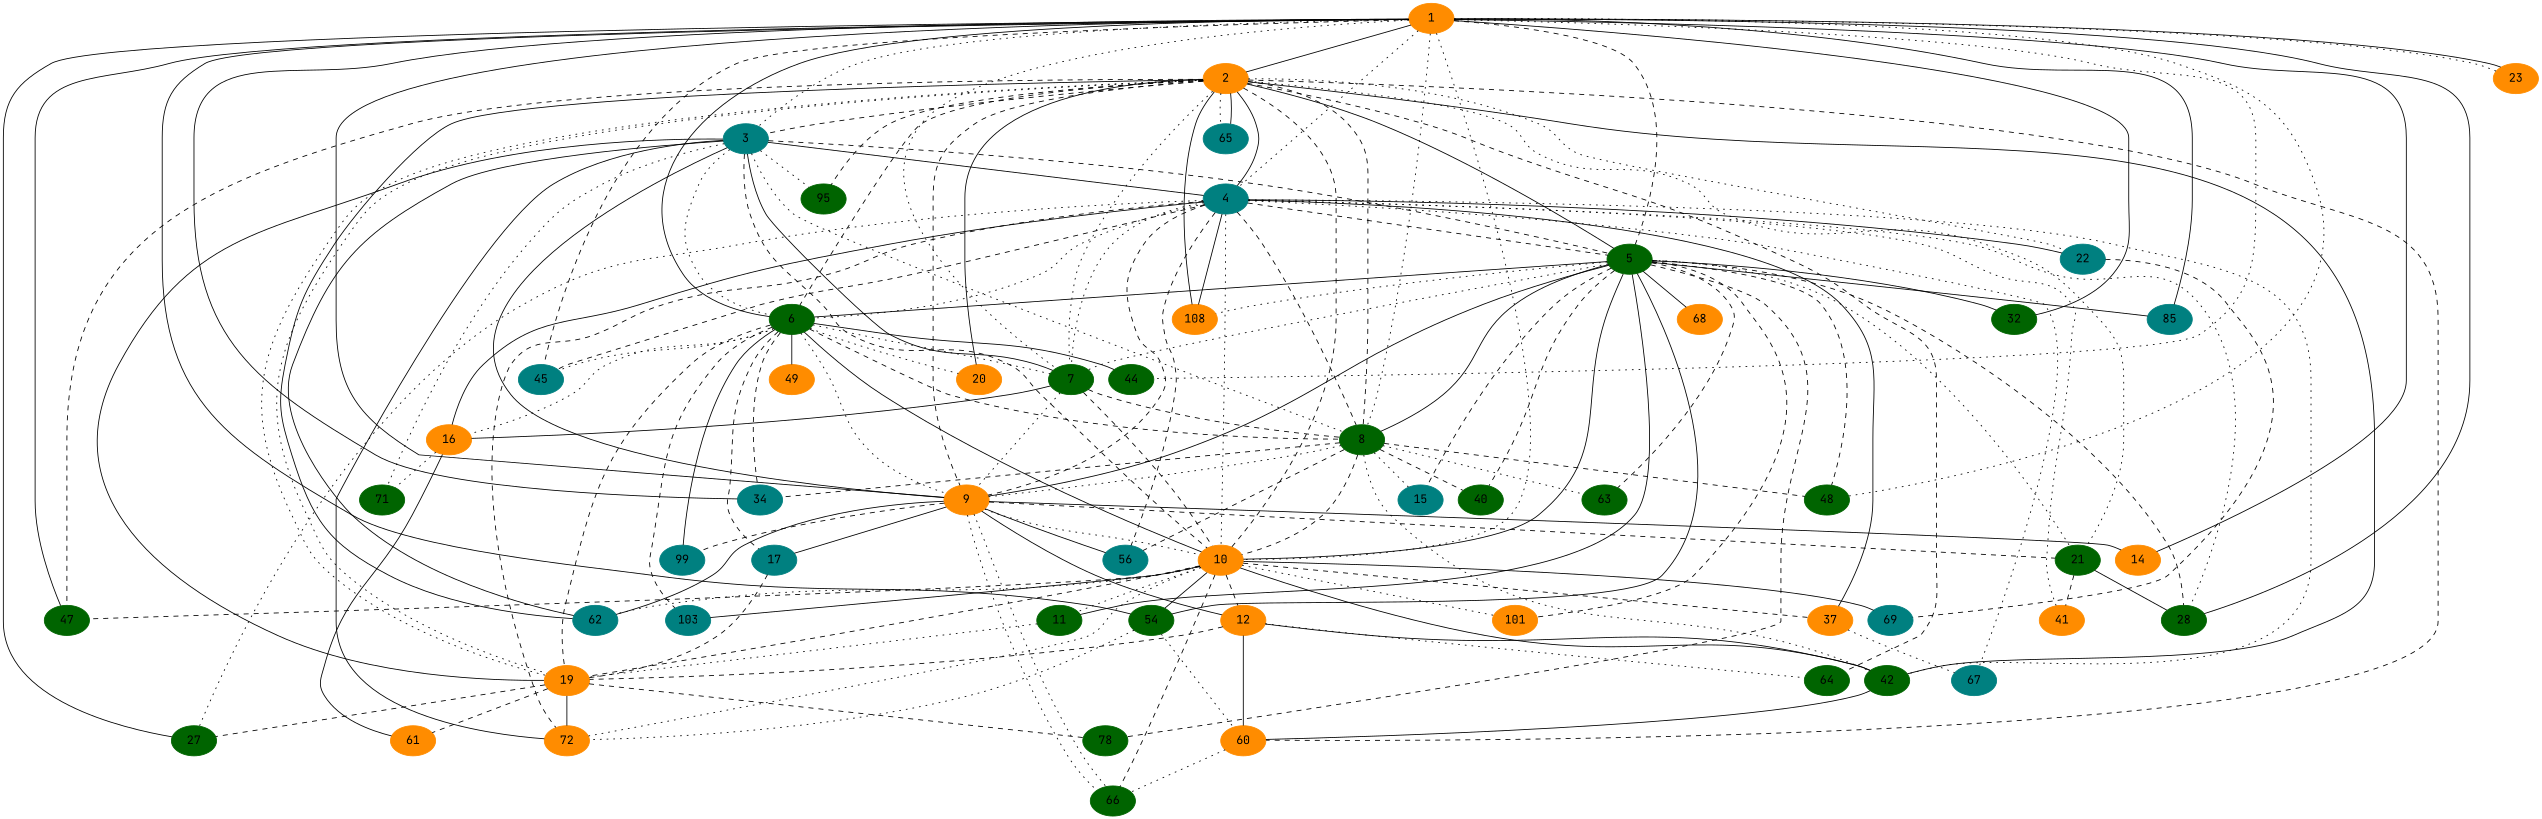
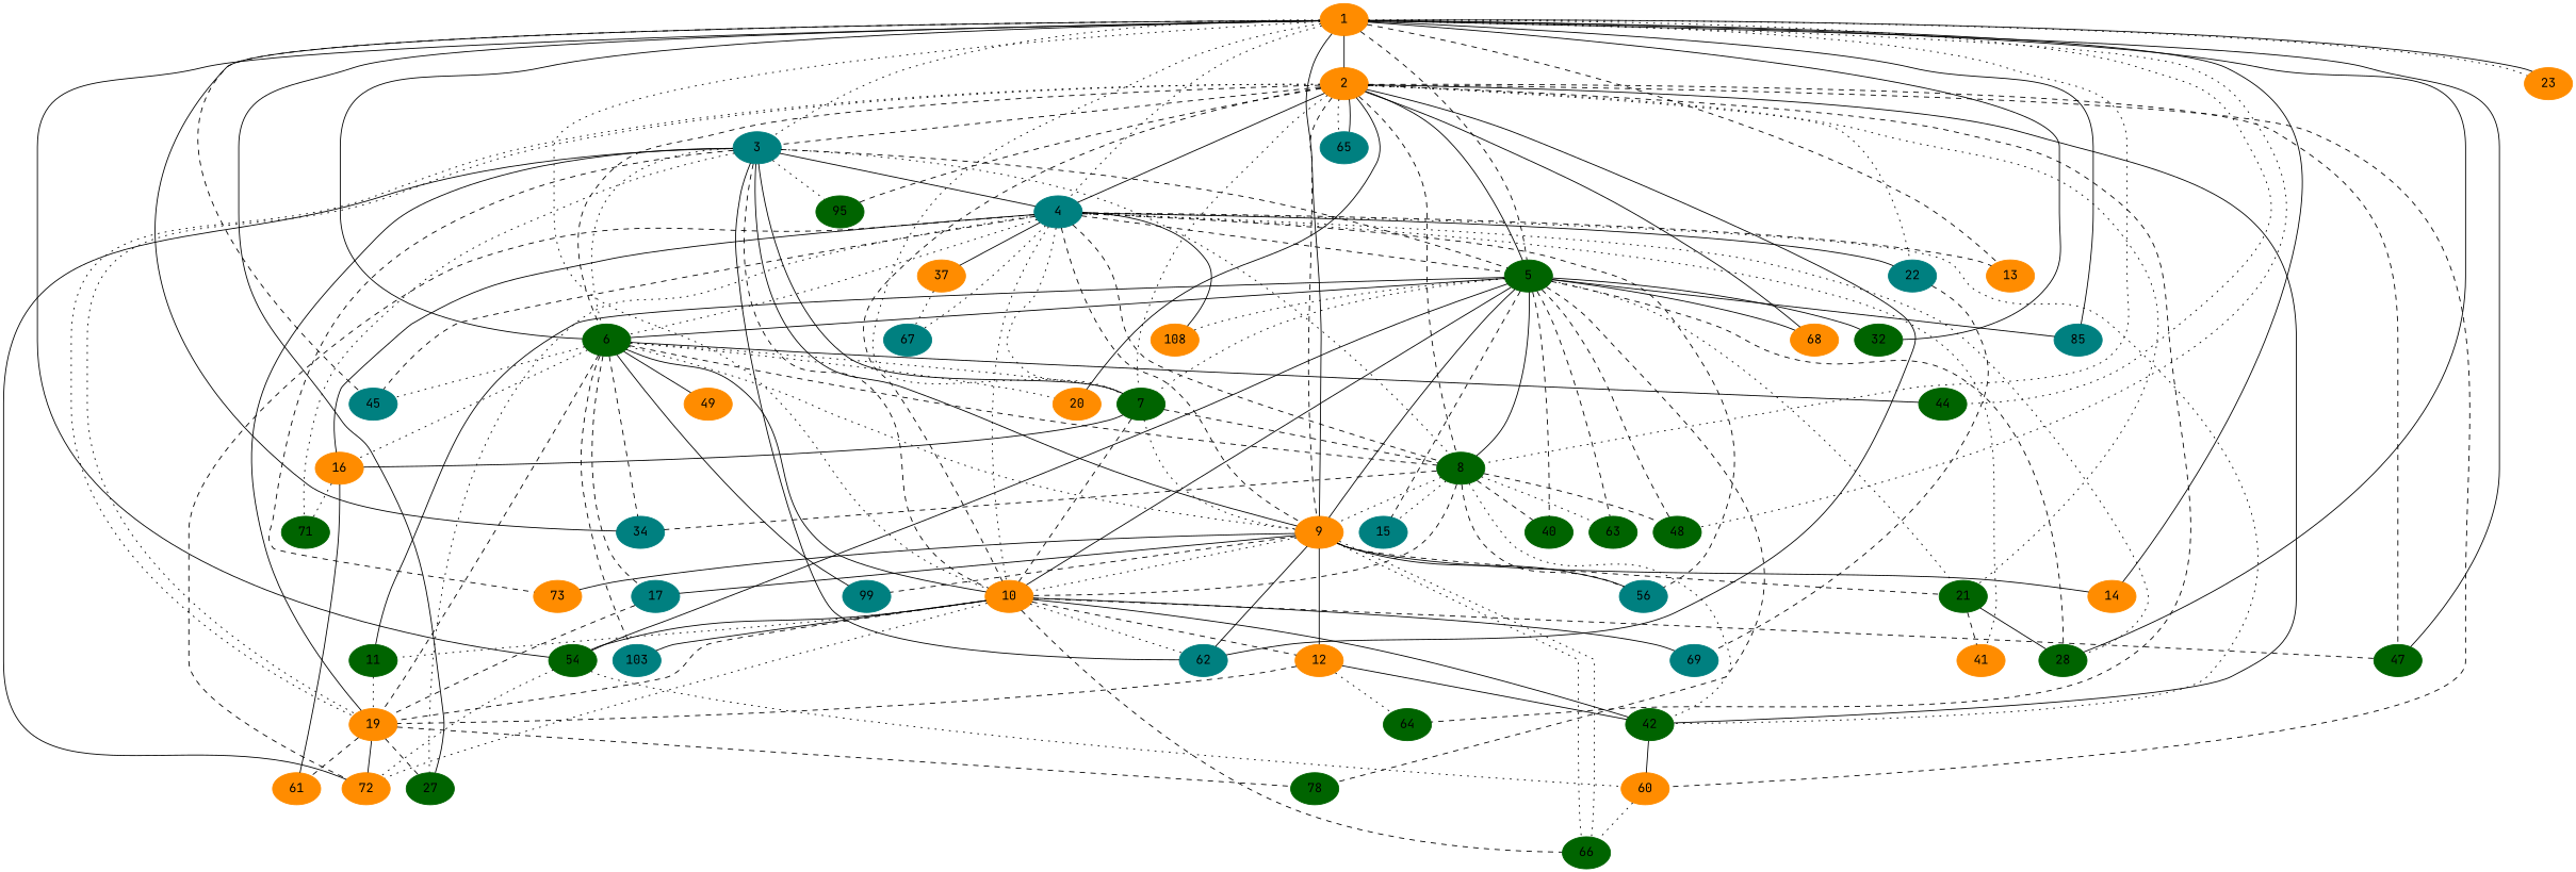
  graph {
    fontname="JetBrains Mono"
    node [color=darkorange fontname="JetBrains Mono" style=filled]
    edge [fontname="JetBrains Mono" style=solid]
    1
    2
    3 [color=teal]
    4 [color=teal super="+39+18"]
    5 [color=darkgreen super="+38"]
    6 [color=darkgreen]
    7 [color=darkgreen]
    8 [color=darkgreen super="+77+57+79+58+51+24+23+80+83+110+36+25"]
    9 [super="+35+31+33+29"]
    10
+   13
    14
    n13 [label=23]
    27 [color=darkgreen super="+115"]
    28 [color=darkgreen]
    32 [color=darkgreen]
    34 [color=teal super="+113"]
    44 [color=darkgreen]
    45 [color=teal super="+59"]
    47 [color=darkgreen super="+81"]
    48 [color=darkgreen super="+100"]
    54 [color=darkgreen super="+107+84"]
    85 [color=teal]
    19 [super="+75+50+53"]
    20
    21 [color=darkgreen super="+30"]
    22 [color=teal]
    42 [color=darkgreen super="+43+93"]
    60 [super="+76+104"]
    62 [color=teal super="+91"]
    64 [color=darkgreen]
    65 [color=teal]
    68 [super="+90"]
    95 [color=darkgreen]
    71 [color=darkgreen]
    72 [super="+88"]
+   73
    16 [super="+94"]
    37
    41
    56 [color=teal super="+92"]
    67 [color=teal]
    108
    11 [color=darkgreen super="+98"]
    15 [color=teal]
    40 [color=darkgreen]
    63 [color=darkgreen]
    78 [color=darkgreen]
-   101
    49
    17 [color=teal super="+112+82"]
    99 [color=teal]
    103 [color=teal]
    12 [super="+106+55"]
    66 [color=darkgreen super="+87"]
    69 [color=teal]
    61
    1 -- 2
    1 -- 3 [style=dotted]
    1 -- 4 [style=dotted weight=2]
    1 -- 5 [style=dashed]
    1 -- 6
    1 -- 7 [style=dotted]
    1 -- 8 [style=dotted weight=3]
    1 -- 9 [weight=3]
    1 -- 10 [style=dotted]
+   1 -- 13 [style=dashed]
    1 -- 14
    1 -- n13 [style=dotted]
    1 -- n13
    1 -- 27
    1 -- 28
    1 -- 32
    1 -- 34
    1 -- 44 [style=dotted]
    1 -- 45 [style=dashed]
    1 -- 47
    1 -- 48 [style=dotted]
    1 -- 54 [weight=2]
    1 -- 85
    2 -- 3 [style=dashed]
    2 -- 4 [weight=2]
    2 -- 5
    2 -- 6 [style=dashed]
    2 -- 7 [style=dotted]
    2 -- 8 [style=dashed weight=3]
    2 -- 9 [style=dashed weight=3]
    2 -- 10 [style=dashed]
    2 -- 47 [style=dashed]
    2 -- 19 [style=dotted]
    2 -- 19 [style=dotted]
    2 -- 20
    2 -- 21 [style=dotted]
    2 -- 22 [style=dotted]
    2 -- 42
    2 -- 60 [style=dashed]
    2 -- 62
    2 -- 64 [style=dashed]
    2 -- 65 [style=dotted]
    2 -- 65
-   2 -- 108
+   2 -- 68
    2 -- 95 [style=dashed]
    3 -- 4 [weight=2]
    3 -- 5 [style=dashed]
    3 -- 6 [style=dotted]
    3 -- 7
    3 -- 8 [style=dotted weight=2]
    3 -- 9 [weight=2]
    3 -- 10 [style=dashed]
    3 -- 19
    3 -- 62
    3 -- 95 [style=dotted]
    3 -- 71 [style=dotted]
    3 -- 72
+   3 -- 73 [style=dashed]
    4 -- 5 [style=dashed]
    4 -- 6 [style=dotted weight=3]
    4 -- 7 [style=dotted]
    4 -- 8 [style=dashed]
    4 -- 9 [style=dashed]
    4 -- 10 [style=dotted]
+   4 -- 13 [style=dashed]
    4 -- 27 [style=dotted]
    4 -- 28 [style=dotted]
    4 -- 45 [style=dashed]
    4 -- 22
    4 -- 42 [style=dotted]
    4 -- 72 [style=dashed]
    4 -- 16
    4 -- 37
    4 -- 41 [style=dotted]
    4 -- 56 [style=dashed weight=2]
    4 -- 67 [style=dotted]
    4 -- 108
    5 -- 6
    5 -- 7 [style=dotted]
    5 -- 8
    5 -- 9
    5 -- 10
    5 -- 28 [style=dashed]
    5 -- 32
    5 -- 48 [style=dashed]
    5 -- 54
    5 -- 85
    5 -- 21 [style=dotted]
    5 -- 68 [weight=2]
    5 -- 108 [style=dotted]
    5 -- 11
    5 -- 15 [style=dashed]
    5 -- 40 [style=dashed]
    5 -- 63 [style=dashed]
    5 -- 78 [style=dashed]
-   5 -- 101 [style=dashed]
    6 -- 7 [style=dotted]
    6 -- 8 [style=dashed weight=3]
    6 -- 9 [style=dotted]
    6 -- 10
    6 -- 34 [style=dashed]
    6 -- 44
    6 -- 45 [style=dotted]
    6 -- 19 [style=dashed]
    6 -- 20 [style=dotted]
    6 -- 16 [style=dotted weight=2]
    6 -- 49
    6 -- 17 [style=dashed]
    6 -- 99
    6 -- 103 [style=dashed]
    7 -- 8 [style=dashed]
    7 -- 9 [style=dotted]
    7 -- 10 [style=dashed]
    7 -- 16
    8 -- 9 [style=dotted weight=6]
    8 -- 10 [style=dashed weight=2]
    8 -- 34 [style=dashed]
    8 -- 48 [style=dashed]
    8 -- 42 [style=dotted]
    8 -- 56 [style=dashed]
    8 -- 15 [style=dotted]
    8 -- 40 [style=dashed]
    8 -- 63 [style=dotted]
    9 -- 10 [style=dotted]
    9 -- 14
    9 -- 21 [style=dashed]
    9 -- 62
+   9 -- 73
    9 -- 56
    9 -- 17 [weight=2]
    9 -- 99 [style=dashed]
    9 -- 12
    9 -- 66 [style=dotted]
    9 -- 66 [style=dotted]
    10 -- 47 [style=dashed]
    10 -- 54
    10 -- 19 [style=dashed]
    10 -- 42
    10 -- 62 [style=dotted]
    10 -- 72 [style=dotted]
-   10 -- 37 [style=dashed]
    10 -- 11 [style=dotted]
-   10 -- 101 [style=dotted]
    10 -- 103
    10 -- 12 [style=dashed]
    10 -- 66 [style=dashed]
    10 -- 69
    54 -- 60 [style=dotted]
    54 -- 72 [style=dotted]
    19 -- 27 [style=dashed]
    19 -- 72
    19 -- 78 [style=dashed]
    19 -- 61 [style=dashed]
    21 -- 28 [weight=2]
    21 -- 41 [style=dashed]
    22 -- 69 [style=dashed]
    42 -- 60
    60 -- 66 [style=dotted]
    16 -- 71 [style=dotted]
    16 -- 61
    37 -- 67 [style=dotted]
    11 -- 19 [style=dotted]
    17 -- 19 [style=dashed weight=2]
    12 -- 19 [style=dashed]
    12 -- 42
-   12 -- 60
    12 -- 64 [style=dotted]
  }
